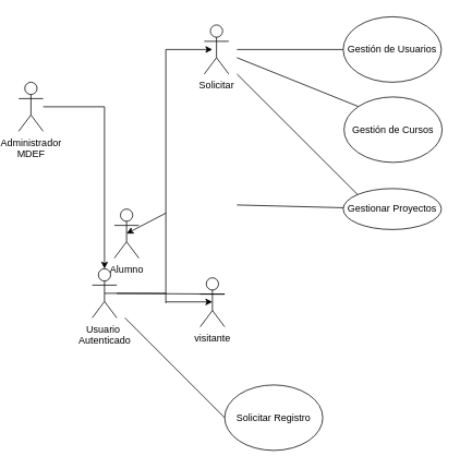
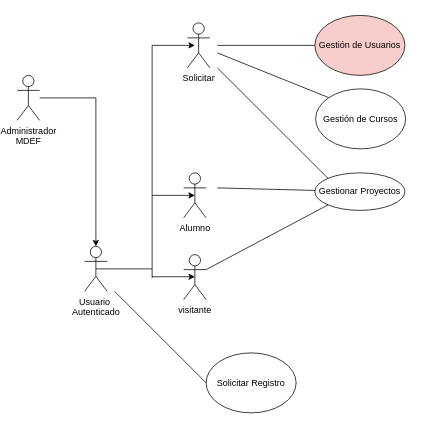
  <mxCell id="0" />
  <mxCell id="1" parent="0" />
  <mxCell id="2" value="Solicitar" style="shape=umlActor;verticalLabelPosition=bottom;labelBackgroundColor=#ffffff;verticalAlign=top;html=1;outlineConnect=0;" parent="1" vertex="1"><mxGeometry x="247" y="30" width="30" height="60" as="geometry" /></mxCell>
- <mxCell id="3" value="Alumno" style="shape=umlActor;verticalLabelPosition=bottom;labelBackgroundColor=#ffffff;verticalAlign=top;html=1;outlineConnect=0;" parent="1" vertex="1"><mxGeometry x="137" y="255" width="30" height="60" as="geometry" /></mxCell>
+ <mxCell id="3" value="Alumno" style="shape=umlActor;verticalLabelPosition=bottom;labelBackgroundColor=#ffffff;verticalAlign=top;html=1;outlineConnect=0;" parent="1" vertex="1"><mxGeometry x="242" y="230" width="30" height="60" as="geometry" /></mxCell>
  <mxCell id="4" value="visitante" style="shape=umlActor;verticalLabelPosition=bottom;labelBackgroundColor=#ffffff;verticalAlign=top;html=1;outlineConnect=0;" parent="1" vertex="1"><mxGeometry x="242" y="339" width="30" height="60" as="geometry" /></mxCell>
  <mxCell id="5" value="" style="endArrow=none;html=1;exitX=0;exitY=0;exitDx=0;exitDy=0;" parent="1" source="8" edge="1"><mxGeometry width="50" height="50" relative="1" as="geometry"><mxPoint x="157" y="420" as="sourcePoint" /><mxPoint x="287" y="70" as="targetPoint" /></mxGeometry></mxCell>
- <mxCell id="6" value="Gestión de Usuarios" style="ellipse;whiteSpace=wrap;html=1;" parent="1" vertex="1"><mxGeometry x="417" y="20" width="120" height="80" as="geometry" /></mxCell>
+ <mxCell id="6" value="Gestión de Usuarios" style="ellipse;whiteSpace=wrap;html=1;fillColor=#f8cecc;" parent="1" vertex="1"><mxGeometry x="417" y="20" width="120" height="80" as="geometry" /></mxCell>
  <mxCell id="7" value="" style="endArrow=none;html=1;entryX=0;entryY=0.5;entryDx=0;entryDy=0;" parent="1" target="6" edge="1"><mxGeometry width="50" height="50" relative="1" as="geometry"><mxPoint x="287" y="60" as="sourcePoint" /><mxPoint x="367" y="20" as="targetPoint" /></mxGeometry></mxCell>
  <mxCell id="8" value="Gestión de Cursos" style="ellipse;whiteSpace=wrap;html=1;" parent="1" vertex="1"><mxGeometry x="418" y="118" width="120" height="80" as="geometry" /></mxCell>
  <mxCell id="9" value="Solicitar Registro" style="ellipse;whiteSpace=wrap;html=1;" parent="1" vertex="1"><mxGeometry x="272" y="470" width="120" height="80" as="geometry" /></mxCell>
  <mxCell id="10" value="Gestionar Proyectos" style="ellipse;whiteSpace=wrap;html=1;" parent="1" vertex="1"><mxGeometry x="417" y="230" width="120" height="50" as="geometry" /></mxCell>
  <mxCell id="11" value="" style="endArrow=none;html=1;" parent="1" target="10" edge="1"><mxGeometry width="50" height="50" relative="1" as="geometry"><mxPoint x="287" y="250" as="sourcePoint" /><mxPoint x="417" y="380" as="targetPoint" /></mxGeometry></mxCell>
- <mxCell id="12" value="" style="endArrow=none;html=1;exitX=1;exitY=0.333;exitDx=0;exitDy=0;exitPerimeter=0;" parent="1" target="16" edge="1" source="4"><mxGeometry width="50" height="50" relative="1" as="geometry"><mxPoint x="287" y="390" as="sourcePoint" /><mxPoint x="435" y="313" as="targetPoint" /></mxGeometry></mxCell>
+ <mxCell id="12" value="" style="endArrow=none;html=1;entryX=0;entryY=1;entryDx=0;entryDy=0;exitX=1;exitY=0.333;exitDx=0;exitDy=0;exitPerimeter=0;" parent="1" target="10" edge="1" source="4"><mxGeometry width="50" height="50" relative="1" as="geometry"><mxPoint x="287" y="390" as="sourcePoint" /><mxPoint x="435" y="313" as="targetPoint" /></mxGeometry></mxCell>
  <mxCell id="13" value="" style="endArrow=none;html=1;exitX=0;exitY=0;exitDx=0;exitDy=0;" parent="1" source="10" edge="1"><mxGeometry width="50" height="50" relative="1" as="geometry"><mxPoint x="447" y="430" as="sourcePoint" /><mxPoint x="287" y="90" as="targetPoint" /></mxGeometry></mxCell>
  <mxCell id="14" value="" style="edgeStyle=orthogonalEdgeStyle;rounded=0;orthogonalLoop=1;jettySize=auto;html=1;" edge="1" parent="1" source="15" target="16"><mxGeometry relative="1" as="geometry" /></mxCell>
  <mxCell id="15" value="&lt;div&gt;Administrador &lt;br&gt;&lt;/div&gt;&lt;div&gt;MDEF&lt;/div&gt;" style="shape=umlActor;verticalLabelPosition=bottom;labelBackgroundColor=#ffffff;verticalAlign=top;html=1;outlineConnect=0;" parent="1" vertex="1"><mxGeometry x="20" y="100" width="30" height="60" as="geometry" /></mxCell>
  <mxCell id="16" value="&lt;div&gt;Usuario&amp;nbsp;&lt;/div&gt;&lt;div&gt;Autenticado&lt;/div&gt;" style="shape=umlActor;verticalLabelPosition=bottom;labelBackgroundColor=#ffffff;verticalAlign=top;html=1;outlineConnect=0;" vertex="1" parent="1"><mxGeometry x="110" y="328" width="30" height="60" as="geometry" /></mxCell>
  <mxCell id="17" value="" style="endArrow=none;html=1;exitX=0;exitY=0.5;exitDx=0;exitDy=0;" edge="1" parent="1" source="9"><mxGeometry width="50" height="50" relative="1" as="geometry"><mxPoint x="199" y="388" as="sourcePoint" /><mxPoint x="150" y="388" as="targetPoint" /></mxGeometry></mxCell>
  <mxCell id="18" value="" style="endArrow=none;html=1;" edge="1" parent="1"><mxGeometry width="50" height="50" relative="1" as="geometry"><mxPoint x="200" y="370" as="sourcePoint" /><mxPoint x="200" y="60" as="targetPoint" /></mxGeometry></mxCell>
  <mxCell id="19" value="" style="endArrow=none;html=1;entryX=0.5;entryY=0.5;entryDx=0;entryDy=0;entryPerimeter=0;" edge="1" parent="1" target="16"><mxGeometry width="50" height="50" relative="1" as="geometry"><mxPoint x="200" y="358" as="sourcePoint" /><mxPoint x="50" y="570" as="targetPoint" /></mxGeometry></mxCell>
  <mxCell id="20" value="" style="endArrow=classic;html=1;entryX=0.5;entryY=0.5;entryDx=0;entryDy=0;entryPerimeter=0;" edge="1" parent="1" target="3"><mxGeometry width="50" height="50" relative="1" as="geometry"><mxPoint x="200" y="260" as="sourcePoint" /><mxPoint x="50" y="570" as="targetPoint" /></mxGeometry></mxCell>
  <mxCell id="21" value="" style="endArrow=classic;html=1;entryX=0.5;entryY=0.5;entryDx=0;entryDy=0;entryPerimeter=0;" edge="1" parent="1"><mxGeometry width="50" height="50" relative="1" as="geometry"><mxPoint x="200" y="368.5" as="sourcePoint" /><mxPoint x="257" y="368.5" as="targetPoint" /></mxGeometry></mxCell>
  <mxCell id="22" value="" style="endArrow=classic;html=1;entryX=0.5;entryY=0.5;entryDx=0;entryDy=0;entryPerimeter=0;" edge="1" parent="1"><mxGeometry width="50" height="50" relative="1" as="geometry"><mxPoint x="200" y="60" as="sourcePoint" /><mxPoint x="257" y="60" as="targetPoint" /></mxGeometry></mxCell>
